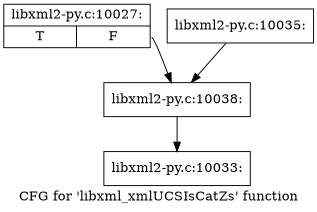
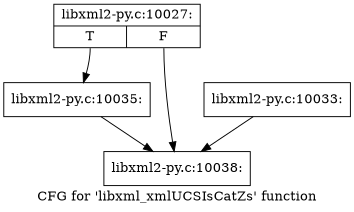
  digraph {
    label="CFG for 'libxml_xmlUCSIsCatZs' function"
    node [shape=record]
    n1 [label="{libxml2-py.c:10027:|{<s0>T|<s1>F}}"]
    n2 [label="{libxml2-py.c:10035:}"]
    n3 [label="{libxml2-py.c:10038:}"]
    n4 [label="{libxml2-py.c:10033:}"]
+   n1 -> n2 [tailport=s0]
    n1 -> n3 [tailport=s1]
    n2 -> n3
-   n3 -> n4
+   n4 -> n3
  }
